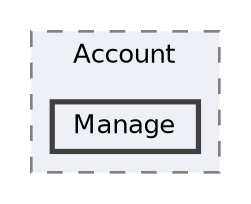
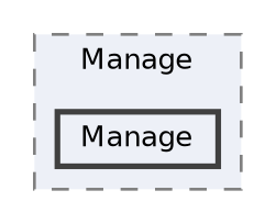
  digraph {
    compound=true
    n1 [color=grey25 fillcolor="#edf0f7" fontname=Helvetica fontsize=10 height=0.2 label=Manage shape=box style="filled,bold" width=0.4]
    subgraph cluster_1 {
      bgcolor="#edf0f7"
      fontname=Helvetica
      fontsize=10
-     label=Account
+     label=Manage
      pencolor=grey50
      style="filled,dashed"
      n1
    }
  }
